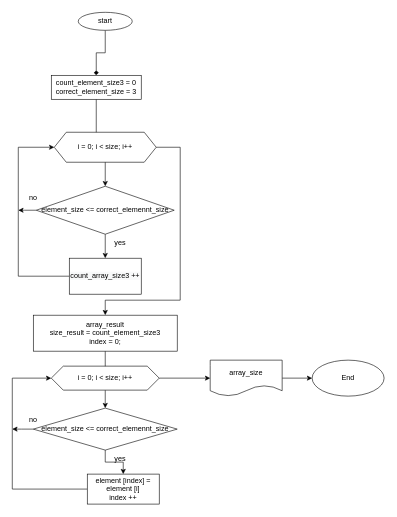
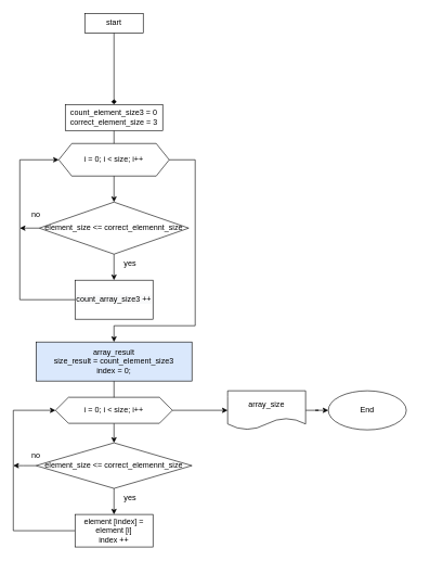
  <mxCell id="0" />
  <mxCell id="1" parent="0" />
  <mxCell id="2" value="" style="edgeStyle=orthogonalEdgeStyle;rounded=0;orthogonalLoop=1;jettySize=auto;html=1;endArrow=diamond;" edge="1" parent="1" source="3" target="5"><mxGeometry relative="1" as="geometry" /></mxCell>
- <mxCell id="3" value="start" style="ellipse;whiteSpace=wrap;html=1;" vertex="1" parent="1"><mxGeometry x="130" y="20" width="90" height="30" as="geometry" /></mxCell>
+ <mxCell id="3" value="start" style="whiteSpace=wrap;html=1;rounded=0;" vertex="1" parent="1"><mxGeometry x="130" y="20" width="90" height="30" as="geometry" /></mxCell>
  <mxCell id="4" value="" style="edgeStyle=orthogonalEdgeStyle;rounded=0;orthogonalLoop=1;jettySize=auto;html=1;" edge="1" parent="1" source="5" target="10"><mxGeometry relative="1" as="geometry" /></mxCell>
- <mxCell id="5" value="count_element_size3 = 0&lt;br&gt;correct_element_size = 3" style="whiteSpace=wrap;html=1;" vertex="1" parent="1"><mxGeometry x="85" y="125" width="150" height="40" as="geometry" /></mxCell>
+ <mxCell id="5" value="count_element_size3 = 0&lt;br&gt;correct_element_size = 3" style="whiteSpace=wrap;html=1;" vertex="1" parent="1"><mxGeometry x="100" y="160" width="150" height="40" as="geometry" /></mxCell>
  <mxCell id="6" style="edgeStyle=orthogonalEdgeStyle;rounded=0;orthogonalLoop=1;jettySize=auto;html=1;entryX=0.5;entryY=0;entryDx=0;entryDy=0;" edge="1" parent="1" source="7" target="17"><mxGeometry relative="1" as="geometry"><Array as="points"><mxPoint x="300" y="245" /><mxPoint x="300" y="500" /><mxPoint x="175" y="500" /></Array></mxGeometry></mxCell>
  <mxCell id="7" value="i = 0; i &amp;lt; size; i++" style="shape=hexagon;perimeter=hexagonPerimeter2;whiteSpace=wrap;html=1;fixedSize=1;" vertex="1" parent="1"><mxGeometry x="90" y="220" width="170" height="50" as="geometry" /></mxCell>
  <mxCell id="8" value="" style="edgeStyle=orthogonalEdgeStyle;rounded=0;orthogonalLoop=1;jettySize=auto;html=1;" edge="1" parent="1" source="10" target="12"><mxGeometry relative="1" as="geometry" /></mxCell>
  <mxCell id="9" style="edgeStyle=orthogonalEdgeStyle;rounded=0;orthogonalLoop=1;jettySize=auto;html=1;" edge="1" parent="1" source="10"><mxGeometry relative="1" as="geometry"><mxPoint x="30" y="350" as="targetPoint" /></mxGeometry></mxCell>
  <mxCell id="10" value="element_size &amp;lt;= correct_elemennt_size" style="rhombus;whiteSpace=wrap;html=1;" vertex="1" parent="1"><mxGeometry x="60" y="310" width="230" height="80" as="geometry" /></mxCell>
  <mxCell id="11" style="edgeStyle=orthogonalEdgeStyle;rounded=0;orthogonalLoop=1;jettySize=auto;html=1;entryX=0;entryY=0.5;entryDx=0;entryDy=0;" edge="1" parent="1" source="12" target="7"><mxGeometry relative="1" as="geometry"><Array as="points"><mxPoint x="30" y="460" /><mxPoint x="30" y="245" /></Array></mxGeometry></mxCell>
  <mxCell id="12" value="&lt;span style=&quot;color: rgb(0, 0, 0); font-family: Helvetica; font-size: 12px; font-style: normal; font-variant-ligatures: normal; font-variant-caps: normal; font-weight: 400; letter-spacing: normal; orphans: 2; text-align: center; text-indent: 0px; text-transform: none; widows: 2; word-spacing: 0px; -webkit-text-stroke-width: 0px; background-color: rgb(248, 249, 250); text-decoration-thickness: initial; text-decoration-style: initial; text-decoration-color: initial; float: none; display: inline !important;&quot;&gt;count_array_size3 ++&lt;/span&gt;" style="whiteSpace=wrap;html=1;" vertex="1" parent="1"><mxGeometry x="115" y="430" width="120" height="60" as="geometry" /></mxCell>
  <mxCell id="13" value="yes" style="text;html=1;strokeColor=none;fillColor=none;align=center;verticalAlign=middle;whiteSpace=wrap;rounded=0;" vertex="1" parent="1"><mxGeometry x="180" y="400" width="40" height="10" as="geometry" /></mxCell>
  <mxCell id="14" style="edgeStyle=orthogonalEdgeStyle;rounded=0;orthogonalLoop=1;jettySize=auto;html=1;exitX=0.5;exitY=1;exitDx=0;exitDy=0;" edge="1" parent="1" source="3" target="3"><mxGeometry relative="1" as="geometry" /></mxCell>
  <mxCell id="15" value="no" style="text;html=1;strokeColor=none;fillColor=none;align=center;verticalAlign=middle;whiteSpace=wrap;rounded=0;" vertex="1" parent="1"><mxGeometry x="40" y="320" width="30" height="20" as="geometry" /></mxCell>
  <mxCell id="16" value="" style="edgeStyle=orthogonalEdgeStyle;rounded=0;orthogonalLoop=1;jettySize=auto;html=1;" edge="1" parent="1" source="17" target="22"><mxGeometry relative="1" as="geometry" /></mxCell>
- <mxCell id="17" value="array_result&lt;br&gt;size_result = count_element_size3&lt;br&gt;index = 0;" style="rounded=0;whiteSpace=wrap;html=1;" vertex="1" parent="1"><mxGeometry x="55" y="525" width="240" height="60" as="geometry" /></mxCell>
+ <mxCell id="17" value="array_result&lt;br&gt;size_result = count_element_size3&lt;br&gt;index = 0;" style="rounded=0;whiteSpace=wrap;html=1;fillColor=#dae8fc;" vertex="1" parent="1"><mxGeometry x="55" y="525" width="240" height="60" as="geometry" /></mxCell>
  <mxCell id="18" value="" style="edgeStyle=orthogonalEdgeStyle;rounded=0;orthogonalLoop=1;jettySize=auto;html=1;" edge="1" parent="1" source="19" target="29"><mxGeometry relative="1" as="geometry" /></mxCell>
  <mxCell id="19" value="i = 0; i &amp;lt; size; i++" style="shape=hexagon;perimeter=hexagonPerimeter2;whiteSpace=wrap;html=1;fixedSize=1;" vertex="1" parent="1"><mxGeometry x="85" y="610" width="180" height="40" as="geometry" /></mxCell>
  <mxCell id="20" value="" style="edgeStyle=orthogonalEdgeStyle;rounded=0;orthogonalLoop=1;jettySize=auto;html=1;" edge="1" parent="1" source="22" target="25"><mxGeometry relative="1" as="geometry" /></mxCell>
  <mxCell id="21" style="edgeStyle=orthogonalEdgeStyle;rounded=0;orthogonalLoop=1;jettySize=auto;html=1;" edge="1" parent="1" source="22"><mxGeometry relative="1" as="geometry"><mxPoint x="20" y="715" as="targetPoint" /></mxGeometry></mxCell>
  <mxCell id="22" value="element_size &amp;lt;= correct_elemennt_size" style="rhombus;whiteSpace=wrap;html=1;" vertex="1" parent="1"><mxGeometry x="55" y="680" width="240" height="70" as="geometry" /></mxCell>
  <mxCell id="23" style="edgeStyle=orthogonalEdgeStyle;rounded=0;orthogonalLoop=1;jettySize=auto;html=1;exitX=0.5;exitY=1;exitDx=0;exitDy=0;" edge="1" parent="1" source="22" target="22"><mxGeometry relative="1" as="geometry" /></mxCell>
  <mxCell id="24" style="edgeStyle=orthogonalEdgeStyle;rounded=0;orthogonalLoop=1;jettySize=auto;html=1;entryX=0;entryY=0.5;entryDx=0;entryDy=0;" edge="1" parent="1" source="25" target="19"><mxGeometry relative="1" as="geometry"><Array as="points"><mxPoint x="20" y="815" /><mxPoint x="20" y="630" /></Array></mxGeometry></mxCell>
- <mxCell id="25" value="element [index] = element [i]&lt;br&gt;index ++" style="whiteSpace=wrap;html=1;" vertex="1" parent="1"><mxGeometry x="145" y="790" width="120" height="50" as="geometry" /></mxCell>
+ <mxCell id="25" value="element [index] = element [i]&lt;br&gt;index ++" style="whiteSpace=wrap;html=1;" vertex="1" parent="1"><mxGeometry x="115" y="790" width="120" height="50" as="geometry" /></mxCell>
  <mxCell id="26" value="yes" style="text;html=1;strokeColor=none;fillColor=none;align=center;verticalAlign=middle;whiteSpace=wrap;rounded=0;" vertex="1" parent="1"><mxGeometry x="180" y="760" width="40" height="10" as="geometry" /></mxCell>
  <mxCell id="27" value="no" style="text;html=1;strokeColor=none;fillColor=none;align=center;verticalAlign=middle;whiteSpace=wrap;rounded=0;" vertex="1" parent="1"><mxGeometry x="40" y="690" width="30" height="20" as="geometry" /></mxCell>
  <mxCell id="28" value="" style="edgeStyle=orthogonalEdgeStyle;rounded=0;orthogonalLoop=1;jettySize=auto;html=1;" edge="1" parent="1" source="29" target="30"><mxGeometry relative="1" as="geometry" /></mxCell>
  <mxCell id="29" value="array_size" style="shape=document;whiteSpace=wrap;html=1;boundedLbl=1;" vertex="1" parent="1"><mxGeometry x="350" y="600" width="120" height="60" as="geometry" /></mxCell>
- <mxCell id="30" value="End" style="ellipse;whiteSpace=wrap;html=1;" vertex="1" parent="1"><mxGeometry x="520" y="600" width="120" height="60" as="geometry" /></mxCell>
+ <mxCell id="30" value="End" style="ellipse;whiteSpace=wrap;html=1;" vertex="1" parent="1"><mxGeometry x="505" y="600" width="120" height="60" as="geometry" /></mxCell>
